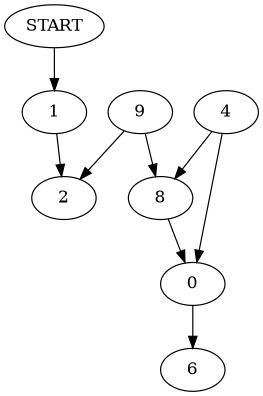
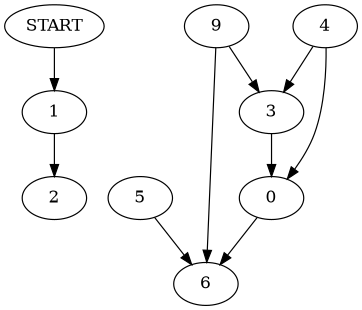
  digraph {
    n1 [label=START]
    1
    2
    n4 [label=0]
    4
-   8
+   8 [label=3]
+   5
    6
    9
    n1 -> 1
    1 -> 2
    n4 -> 6
    4 -> n4
    4 -> 8
    8 -> n4
+   5 -> 6
    9 -> 8
-   9 -> 2
+   9 -> 6
  }
